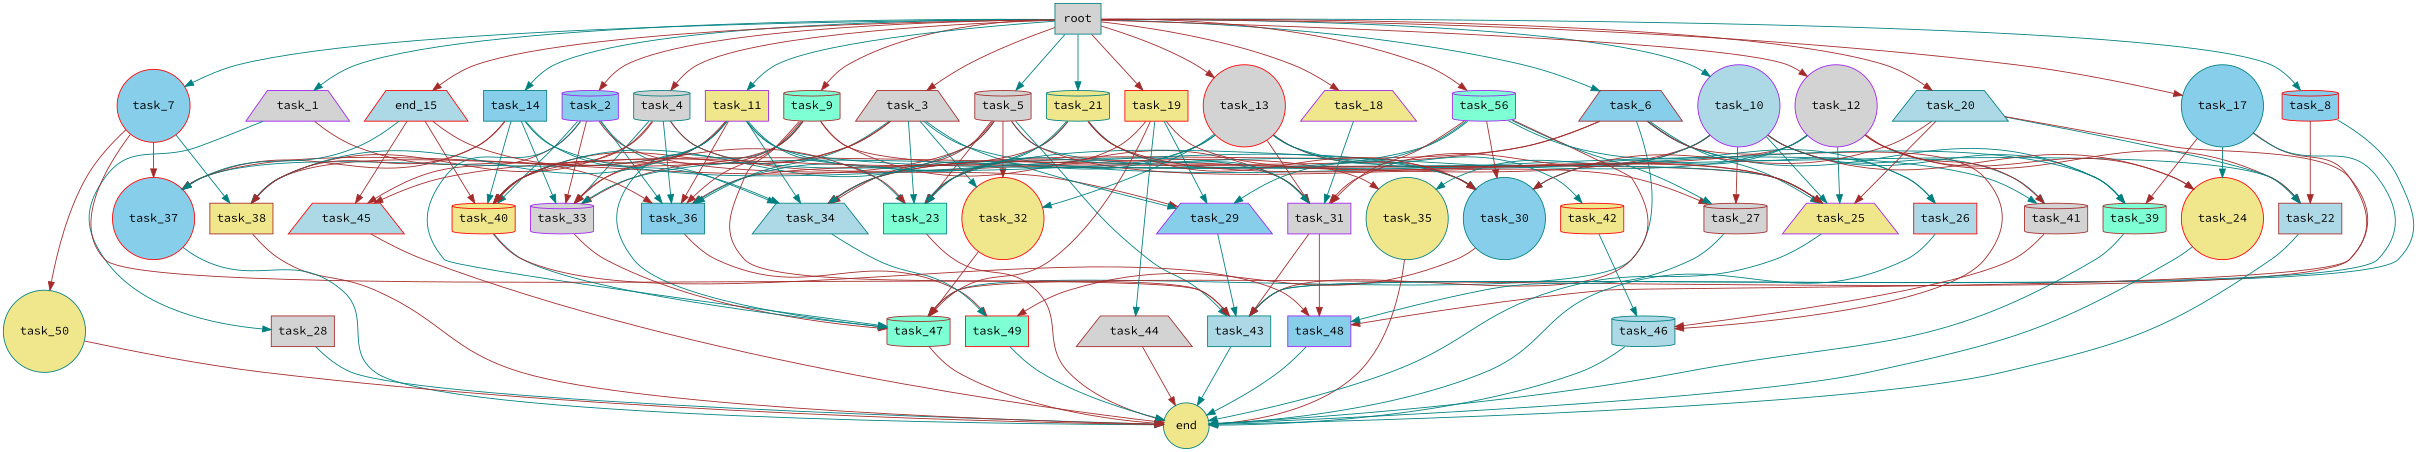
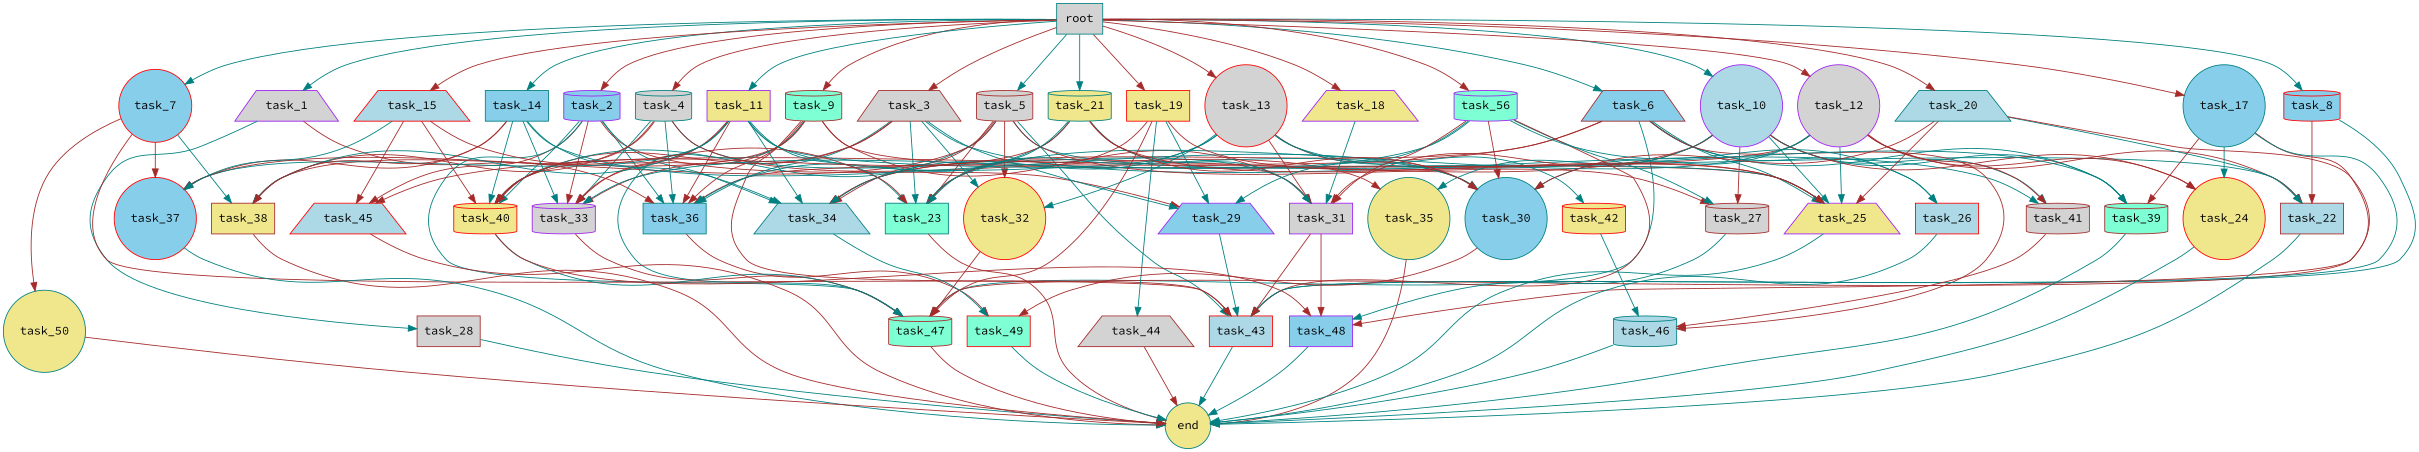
  digraph {
    fontname="Source Code Pro"
    node [color=teal fillcolor=lightgrey fontname="Source Code Pro" shape=cylinder style=filled]
    edge [color=brown fontname="Source Code Pro"]
    root [shape=box]
    task_1 [color=purple shape=trapezium]
    task_2 [color=purple fillcolor=skyblue]
    task_3 [color=brown shape=trapezium]
    task_4
    task_5 [color=brown]
    task_6 [color=brown fillcolor=skyblue shape=trapezium]
    task_7 [color=red fillcolor=skyblue shape=circle]
    task_8 [color=red fillcolor=skyblue]
    task_9 [color=brown fillcolor=aquamarine]
    task_10 [color=purple fillcolor=lightblue shape=circle]
    task_11 [color=purple fillcolor=khaki shape=box]
    task_12 [color=purple shape=circle]
    task_13 [color=red shape=circle]
    task_14 [fillcolor=skyblue shape=box]
-   task_15 [color=red fillcolor=lightblue shape=trapezium label=end_15]
+   task_15 [color=red fillcolor=lightblue shape=trapezium]
    n17 [color=purple fillcolor=aquamarine label=task_56]
    task_17 [fillcolor=skyblue shape=circle]
    task_18 [color=purple fillcolor=khaki shape=trapezium]
    task_19 [color=red fillcolor=khaki shape=box]
    task_20 [fillcolor=lightblue shape=trapezium]
    task_21 [fillcolor=khaki]
    task_28 [color=brown shape=box]
    task_36 [fillcolor=skyblue shape=box]
    task_29 [color=purple fillcolor=skyblue shape=trapezium]
    task_33 [color=purple]
    task_34 [fillcolor=lightblue shape=trapezium]
    task_40 [color=red fillcolor=khaki]
    task_45 [color=red fillcolor=lightblue shape=trapezium]
    task_47 [color=brown fillcolor=aquamarine]
    task_23 [fillcolor=aquamarine shape=box]
    task_32 [color=red fillcolor=khaki shape=circle]
    task_41 [color=brown]
    task_31 [color=purple shape=box]
    task_35 [fillcolor=khaki shape=circle]
    task_38 [color=brown fillcolor=khaki shape=box]
    task_22 [color=brown fillcolor=lightblue shape=box]
    task_27 [color=brown]
    task_37 [color=red fillcolor=skyblue shape=circle]
-   task_43 [fillcolor=lightblue shape=box]
+   task_43 [color=red fillcolor=lightblue shape=box]
    task_25 [color=purple fillcolor=khaki shape=trapezium]
    task_26 [color=red fillcolor=lightblue shape=box]
    task_39 [color=brown fillcolor=aquamarine]
    task_46 [fillcolor=lightblue]
    task_50 [fillcolor=khaki shape=circle]
    task_24 [color=red fillcolor=khaki shape=circle]
    task_30 [fillcolor=skyblue shape=circle]
    task_42 [color=red fillcolor=khaki]
    task_44 [color=brown shape=trapezium]
    task_48 [color=purple fillcolor=skyblue shape=box]
    end [fillcolor=khaki shape=circle]
    task_49 [color=red fillcolor=aquamarine shape=box]
    root -> task_1 [color=teal]
    root -> task_2
    root -> task_3
    root -> task_4
    root -> task_5 [color=teal]
    root -> task_6 [color=teal]
    root -> task_7 [color=teal]
    root -> task_8 [color=teal]
    root -> task_9
    root -> task_10 [color=teal]
    root -> task_11 [color=teal]
    root -> task_12
    root -> task_13
    root -> task_14 [color=teal]
    root -> task_15
    root -> n17
    root -> task_17
    root -> task_18
    root -> task_19
    root -> task_20
    root -> task_21 [color=teal]
    task_1 -> task_28 [color=teal]
    task_1 -> task_36
    task_2 -> task_36 [color=teal]
    task_2 -> task_29
    task_2 -> task_33
    task_2 -> task_34 [color=teal]
    task_2 -> task_40 [color=teal]
    task_2 -> task_45
    task_2 -> task_47 [color=teal]
    task_3 -> task_36 [color=teal]
    task_3 -> task_29 [color=teal]
    task_3 -> task_33
    task_3 -> task_40
    task_3 -> task_23 [color=teal]
    task_3 -> task_32 [color=teal]
    task_3 -> task_41 [color=teal]
    task_4 -> task_36 [color=teal]
    task_4 -> task_33 [color=teal]
    task_4 -> task_40
    task_4 -> task_31 [color=teal]
    task_4 -> task_35
    task_4 -> task_38
    task_5 -> task_34
    task_5 -> task_40 [color=teal]
    task_5 -> task_23
    task_5 -> task_32
    task_5 -> task_22 [color=teal]
    task_5 -> task_27
    task_5 -> task_37
    task_5 -> task_43 [color=teal]
    task_6 -> task_34
    task_6 -> task_45
    task_6 -> task_47 [color=teal]
    task_6 -> task_25 [color=teal]
    task_6 -> task_26 [color=teal]
    task_6 -> task_39 [color=teal]
    task_6 -> task_46
    task_7 -> task_38 [color=teal]
    task_7 -> task_37
    task_7 -> task_43
    task_7 -> task_50
    task_8 -> task_22
    task_8 -> task_43 [color=teal]
    task_9 -> task_36
    task_9 -> task_33
    task_9 -> task_47 [color=teal]
    task_9 -> task_31
    task_9 -> task_38
    task_9 -> task_43
    task_9 -> task_25
    task_10 -> task_34
    task_10 -> task_41 [color=teal]
    task_10 -> task_31
    task_10 -> task_35 [color=teal]
    task_10 -> task_27
    task_10 -> task_25 [color=teal]
    task_10 -> task_39 [color=teal]
    task_10 -> task_24
    task_11 -> task_36
    task_11 -> task_33
    task_11 -> task_34 [color=teal]
    task_11 -> task_40
    task_11 -> task_23 [color=teal]
    task_11 -> task_38 [color=teal]
    task_11 -> task_37 [color=teal]
    task_11 -> task_25 [color=teal]
    task_11 -> task_30 [color=teal]
    task_12 -> task_36
    task_12 -> task_23 [color=teal]
    task_12 -> task_41
    task_12 -> task_22
    task_12 -> task_25 [color=teal]
    task_12 -> task_24
    task_12 -> task_30 [color=teal]
    task_13 -> task_34 [color=teal]
    task_13 -> task_23 [color=teal]
    task_13 -> task_32 [color=teal]
    task_13 -> task_31
    task_13 -> task_39 [color=teal]
    task_13 -> task_30
    task_13 -> task_42 [color=teal]
    task_14 -> task_33 [color=teal]
    task_14 -> task_34 [color=teal]
    task_14 -> task_40 [color=teal]
    task_14 -> task_38
    task_14 -> task_37
    task_14 -> task_30 [color=teal]
    task_15 -> task_40
    task_15 -> task_45
    task_15 -> task_23
    task_15 -> task_37 [color=teal]
    n17 -> task_29 [color=teal]
    n17 -> task_33 [color=teal]
    n17 -> task_31
    n17 -> task_27 [color=teal]
    n17 -> task_43
    n17 -> task_26 [color=teal]
    n17 -> task_30
    task_17 -> task_47
    task_17 -> task_43 [color=teal]
    task_17 -> task_39
    task_17 -> task_24 [color=teal]
    task_18 -> task_31 [color=teal]
    task_19 -> task_29 [color=teal]
    task_19 -> task_47
    task_19 -> task_23
    task_19 -> task_25
    task_19 -> task_44 [color=teal]
    task_20 -> task_22 [color=teal]
    task_20 -> task_25
    task_20 -> task_30
    task_20 -> task_48
    task_21 -> task_36 [color=teal]
    task_21 -> task_40
    task_21 -> task_23 [color=teal]
    task_21 -> task_31 [color=teal]
    task_21 -> task_25
    task_21 -> task_30
    task_28 -> end [color=teal]
    task_36 -> task_49
    task_29 -> task_43 [color=teal]
    task_33 -> task_47
    task_34 -> task_49 [color=teal]
    task_40 -> task_47 [color=teal]
    task_40 -> task_48
    task_45 -> end
    task_47 -> end
    task_23 -> end
    task_32 -> task_47
    task_41 -> task_46
    task_31 -> task_43
    task_31 -> task_48
    task_35 -> end
    task_38 -> end
    task_22 -> end [color=teal]
    task_27 -> task_48 [color=teal]
    task_37 -> end [color=teal]
    task_43 -> end [color=teal]
    task_25 -> end [color=teal]
    task_26 -> end [color=teal]
    task_39 -> end [color=teal]
    task_46 -> end [color=teal]
    task_50 -> end
    task_24 -> end [color=teal]
    task_30 -> task_49
    task_42 -> task_46 [color=teal]
    task_44 -> end
    task_48 -> end [color=teal]
    task_49 -> end [color=teal]
  }
